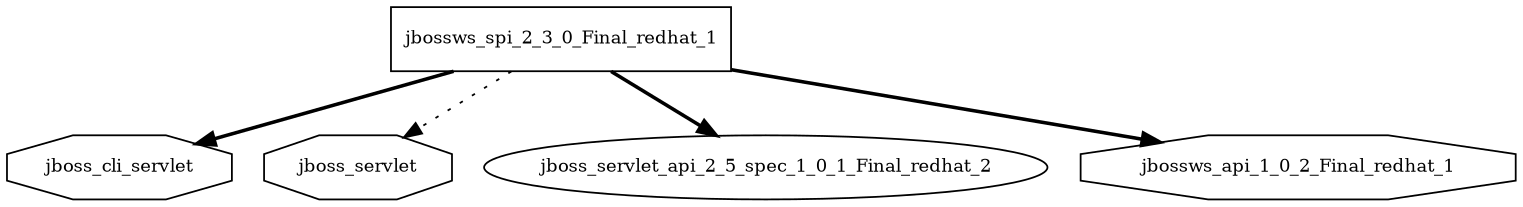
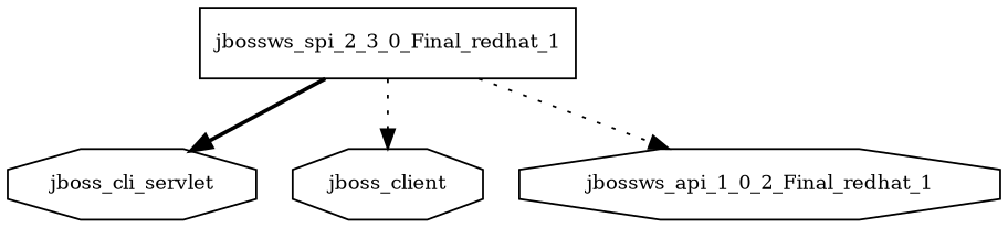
  digraph {
    node [fontsize=10.0 shape=octagon]
    edge [style=bold]
    jbossws_spi_2_3_0_Final_redhat_1 [shape=box]
    n2 [label=jboss_cli_servlet]
-   jboss_client [label=jboss_servlet]
-   jboss_servlet_api_2_5_spec_1_0_1_Final_redhat_2 [shape=ellipse]
+   jboss_client
    jbossws_api_1_0_2_Final_redhat_1
    jbossws_spi_2_3_0_Final_redhat_1 -> n2
    jbossws_spi_2_3_0_Final_redhat_1 -> jboss_client [style=dotted]
-   jbossws_spi_2_3_0_Final_redhat_1 -> jboss_servlet_api_2_5_spec_1_0_1_Final_redhat_2
-   jbossws_spi_2_3_0_Final_redhat_1 -> jbossws_api_1_0_2_Final_redhat_1
+   jbossws_spi_2_3_0_Final_redhat_1 -> jbossws_api_1_0_2_Final_redhat_1 [style=dotted]
  }
